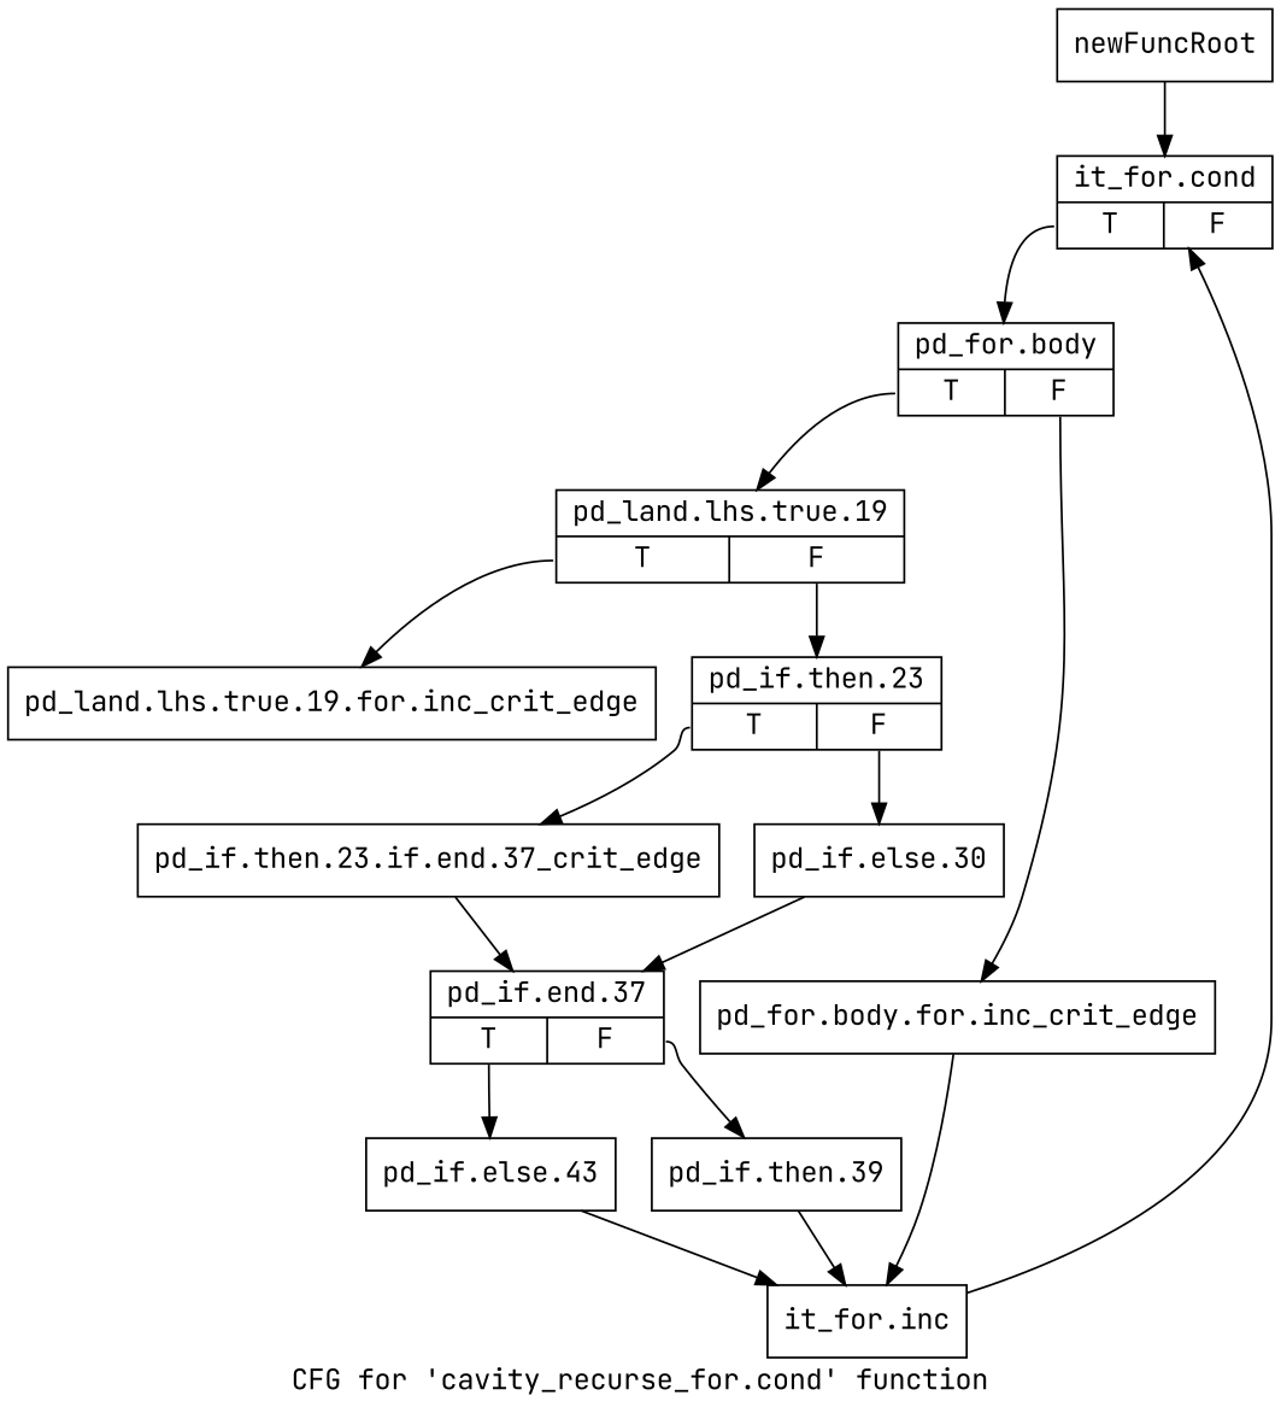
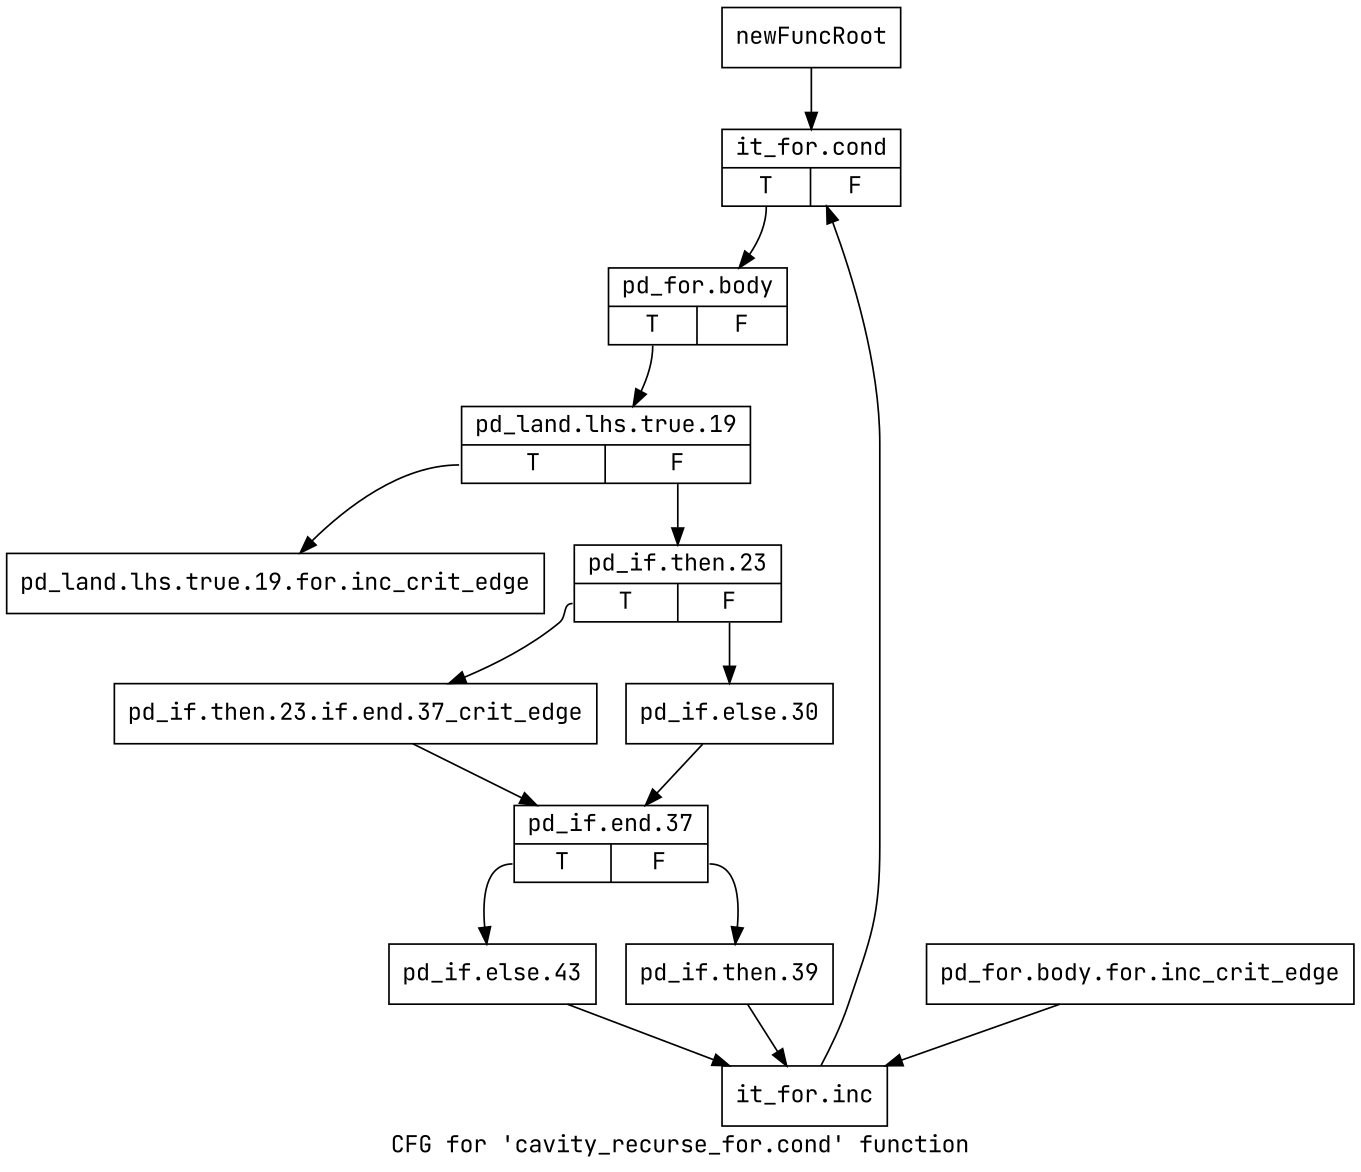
  digraph {
    fontname="JetBrains Mono"
    label="CFG for 'cavity_recurse_for.cond' function"
    node [fontname="JetBrains Mono" shape=record]
    edge [fontname="JetBrains Mono"]
    n1 [label="{newFuncRoot}"]
    n2 [label="{it_for.cond|{<s0>T|<s1>F}}"]
    n3 [label="{pd_for.body|{<s0>T|<s1>F}}"]
    n4 [label="{pd_land.lhs.true.19|{<s0>T|<s1>F}}"]
    n5 [label="{pd_for.body.for.inc_crit_edge}"]
    n6 [label="{pd_land.lhs.true.19.for.inc_crit_edge}"]
    n7 [label="{pd_if.then.23|{<s0>T|<s1>F}}"]
    n8 [label="{it_for.inc}"]
    n9 [label="{pd_if.then.23.if.end.37_crit_edge}"]
    n10 [label="{pd_if.else.30}"]
    n11 [label="{pd_if.end.37|{<s0>T|<s1>F}}"]
    n12 [label="{pd_if.else.43}"]
    n13 [label="{pd_if.then.39}"]
    n1 -> n2
    n2 -> n3 [tailport=s0]
    n3 -> n4 [tailport=s0]
-   n3 -> n5 [tailport=s1]
    n4 -> n6 [tailport=s0]
    n4 -> n7 [tailport=s1]
    n5 -> n8
    n7 -> n9 [tailport=s0]
    n7 -> n10 [tailport=s1]
    n8 -> n2
    n9 -> n11
    n10 -> n11
    n11 -> n12 [tailport=s0]
    n11 -> n13 [tailport=s1]
    n12 -> n8
    n13 -> n8
  }
